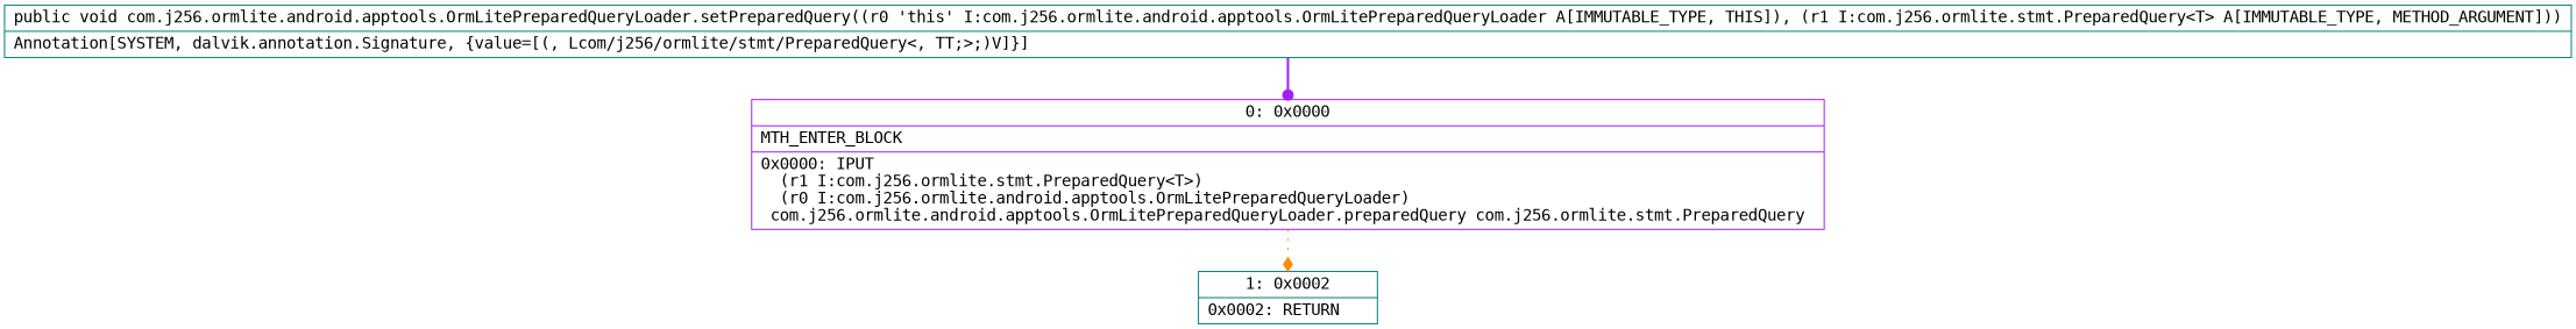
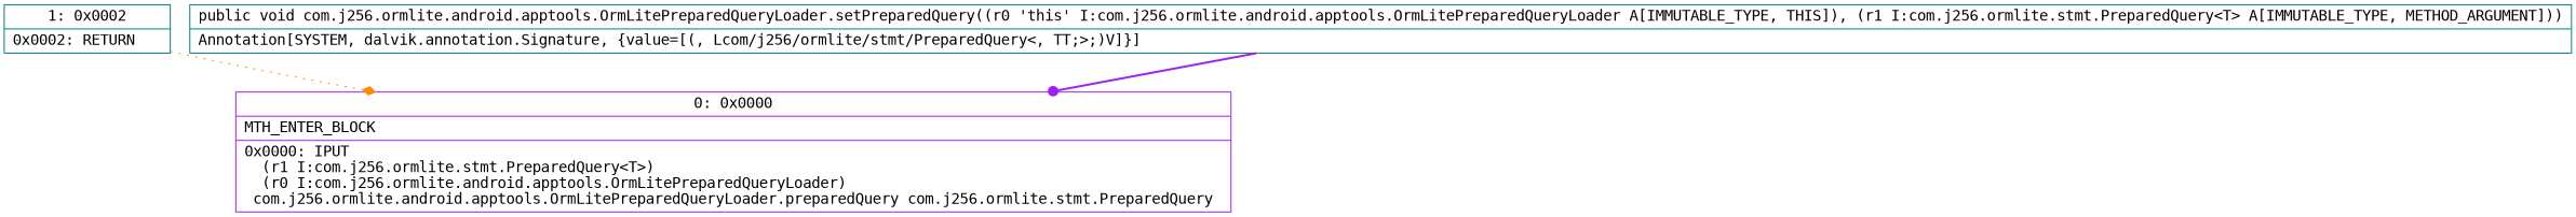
  digraph {
    fontname="DejaVu Sans Mono"
    node [shape=record color=teal fontname="DejaVu Sans Mono"]
    edge [fontname="DejaVu Sans Mono"]
    n1 [label="{0\:\ 0x0000|MTH_ENTER_BLOCK\l|0x0000: IPUT  \l  (r1 I:com.j256.ormlite.stmt.PreparedQuery\<T\>)\l  (r0 I:com.j256.ormlite.android.apptools.OrmLitePreparedQueryLoader)\l com.j256.ormlite.android.apptools.OrmLitePreparedQueryLoader.preparedQuery com.j256.ormlite.stmt.PreparedQuery \l}" color=purple]
    n2 [label="{1\:\ 0x0002|0x0002: RETURN   \l}"]
    n3 [label="{public void com.j256.ormlite.android.apptools.OrmLitePreparedQueryLoader.setPreparedQuery((r0 'this' I:com.j256.ormlite.android.apptools.OrmLitePreparedQueryLoader A[IMMUTABLE_TYPE, THIS]), (r1 I:com.j256.ormlite.stmt.PreparedQuery\<T\> A[IMMUTABLE_TYPE, METHOD_ARGUMENT]))  | Annotation[SYSTEM, dalvik.annotation.Signature, \{value=[(, Lcom\/j256\/ormlite\/stmt\/PreparedQuery\<, TT;\>;)V]\}]\l}"]
-   n1 -> n2 [color=darkorange style=dotted arrowhead=diamond]
+   n2 -> n1 [color=darkorange style=dotted arrowhead=diamond]
    n3 -> n1 [color=purple style=bold arrowhead=dot]
  }
